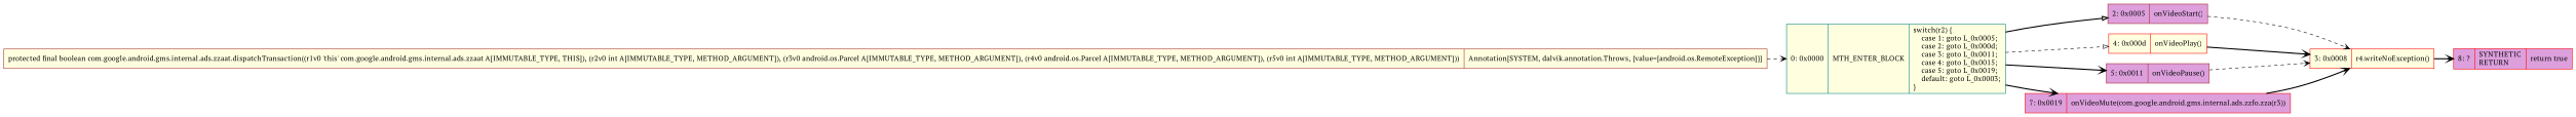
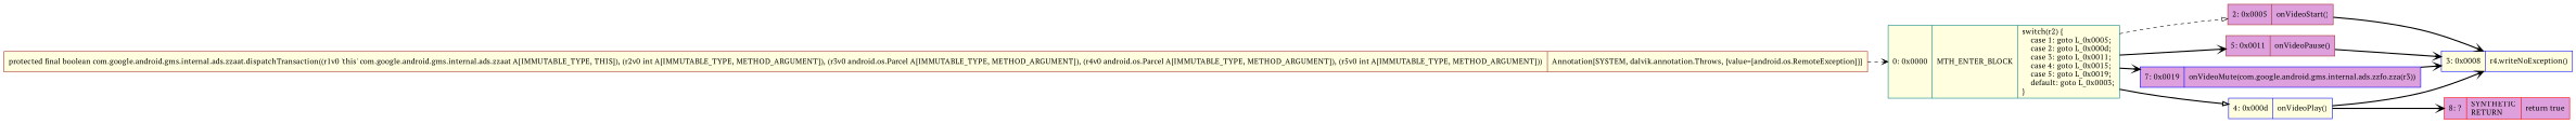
  digraph {
    fontname="PT Serif"
    rankdir=LR
    node [color=brown fillcolor=lightyellow fontname="PT Serif" shape=record style=filled]
    edge [arrowhead=vee fontname="PT Serif" style=bold]
    n1 [color=teal label="{0\:\ 0x0000|MTH_ENTER_BLOCK\l|switch(r2) \{\l    case 1: goto L_0x0005;\l    case 2: goto L_0x000d;\l    case 3: goto L_0x0011;\l    case 4: goto L_0x0015;\l    case 5: goto L_0x0019;\l    default: goto L_0x0003;\l\}\l}"]
    n2 [fillcolor=plum label="{2\:\ 0x0005|onVideoStart()\l}"]
-   n3 [color=red label="{4\:\ 0x000d|onVideoPlay()\l}"]
+   n3 [color=blue label="{4\:\ 0x000d|onVideoPlay()\l}"]
    n4 [fillcolor=plum label="{5\:\ 0x0011|onVideoPause()\l}"]
-   n5 [color=red fillcolor=plum label="{7\:\ 0x0019|onVideoMute(com.google.android.gms.internal.ads.zzfo.zza(r3))\l}"]
-   n6 [color=red label="{3\:\ 0x0008|r4.writeNoException()\l}"]
+   n5 [color=blue fillcolor=plum label="{7\:\ 0x0019|onVideoMute(com.google.android.gms.internal.ads.zzfo.zza(r3))\l}"]
+   n6 [color=blue label="{3\:\ 0x0008|r4.writeNoException()\l}"]
    n7 [color=red fillcolor=plum label="{8\:\ ?|SYNTHETIC\lRETURN\l|return true\l}"]
    n8 [label="{protected final boolean com.google.android.gms.internal.ads.zzaat.dispatchTransaction((r1v0 'this' com.google.android.gms.internal.ads.zzaat A[IMMUTABLE_TYPE, THIS]), (r2v0 int A[IMMUTABLE_TYPE, METHOD_ARGUMENT]), (r3v0 android.os.Parcel A[IMMUTABLE_TYPE, METHOD_ARGUMENT]), (r4v0 android.os.Parcel A[IMMUTABLE_TYPE, METHOD_ARGUMENT]), (r5v0 int A[IMMUTABLE_TYPE, METHOD_ARGUMENT]))  | Annotation[SYSTEM, dalvik.annotation.Throws, \{value=[android.os.RemoteException]\}]\l}"]
-   n1 -> n2 [arrowhead=onormal]
-   n1 -> n3 [arrowhead=onormal style=dashed]
+   n1 -> n2 [arrowhead=onormal style=dashed]
+   n1 -> n3 [arrowhead=onormal]
    n1 -> n4
    n1 -> n5
-   n2 -> n6 [style=dashed]
+   n2 -> n6
    n3 -> n6
-   n4 -> n6 [style=dashed]
+   n4 -> n6
    n5 -> n6
-   n6 -> n7
+   n3 -> n7
    n8 -> n1 [style=dashed]
  }
